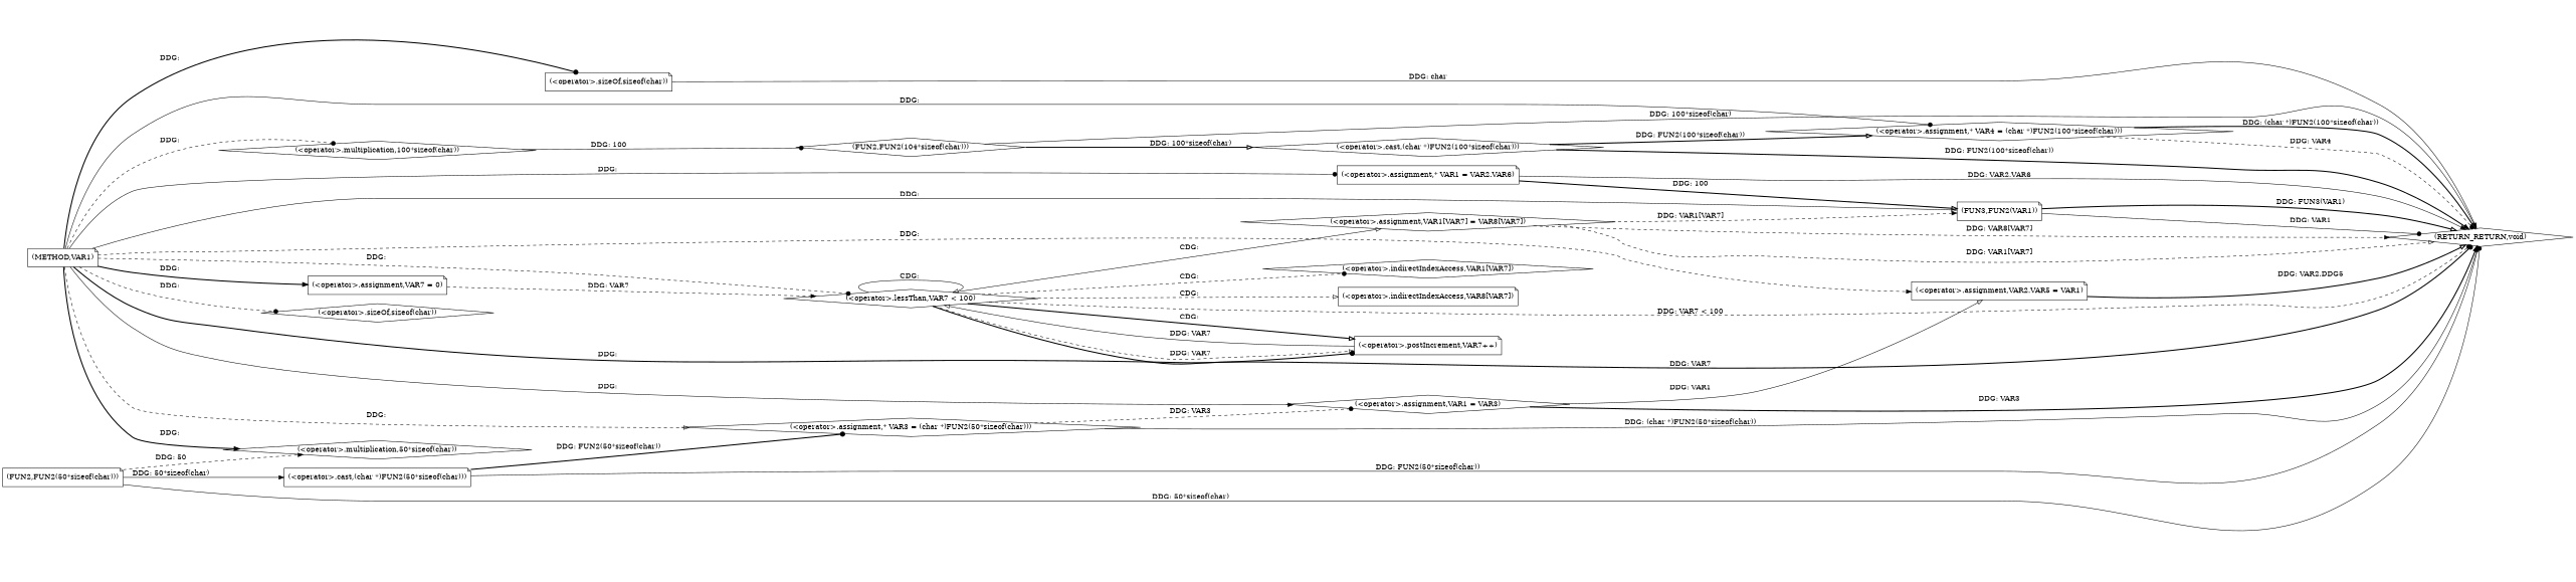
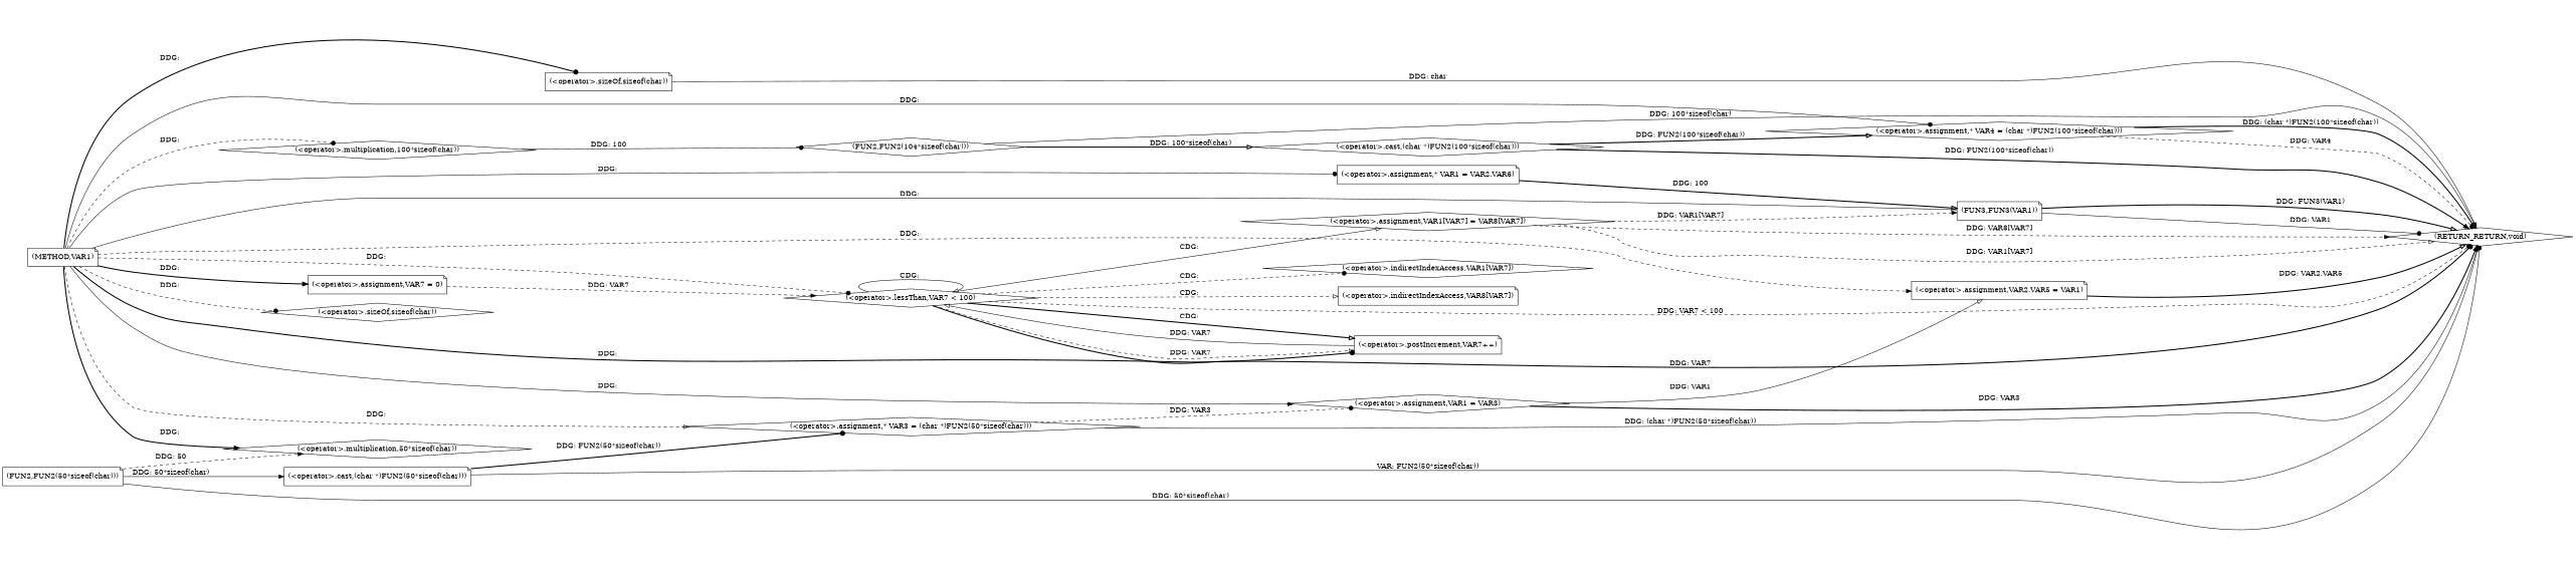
  digraph {
    rankdir=LR
    node [shape=diamond]
    edge [arrowhead=onormal style=solid]
    n1 [label="(METHOD,VAR1)" shape=note]
    n2 [label="(<operator>.assignment,* VAR3 = (char *)FUN2(50*sizeof(char)))"]
    n3 [label="(<operator>.multiplication,50*sizeof(char))"]
    n4 [label="(<operator>.sizeOf,sizeof(char))"]
    n5 [label="(<operator>.assignment,* VAR4 = (char *)FUN2(100*sizeof(char)))"]
    n6 [label="(<operator>.multiplication,100*sizeof(char))"]
    n7 [label="(<operator>.sizeOf,sizeof(char))" shape=note]
    n8 [label="(<operator>.assignment,VAR1 = VAR3)"]
    n9 [label="(<operator>.assignment,VAR2.VAR5 = VAR1)" shape=note]
    n10 [label="(<operator>.assignment,* VAR1 = VAR2.VAR6)" shape=note]
    n11 [label="(<operator>.assignment,VAR7 = 0)" shape=note]
    n12 [label="(<operator>.lessThan,VAR7 < 100)"]
    n13 [label="(<operator>.postIncrement,VAR7++)" shape=note]
-   n14 [label="(FUN3,FUN2(VAR1))" shape=note]
+   n14 [label="(FUN3,FUN3(VAR1))" shape=note]
    n15 [label="(RETURN_RETURN,void)"]
    n16 [label="(FUN2,FUN2(104*sizeof(char)))"]
    n17 [label="(<operator>.assignment,VAR1[VAR7] = VAR8[VAR7])"]
    n18 [label="(<operator>.indirectIndexAccess,VAR1[VAR7])"]
    n19 [label="(<operator>.indirectIndexAccess,VAR8[VAR7])" shape=note]
    n20 [label="(<operator>.cast,(char *)FUN2(50*sizeof(char)))" shape=note]
    n21 [label="(FUN2,FUN2(50*sizeof(char)))" shape=note]
    n22 [label="(<operator>.cast,(char *)FUN2(100*sizeof(char)))"]
    n1 -> n2 [label="DDG: " style=dashed]
    n1 -> n3 [arrowhead=normal label="DDG: " style=bold]
    n1 -> n4 [arrowhead=dot label="DDG: " style=dashed]
    n1 -> n5 [arrowhead=dot label="DDG: "]
    n1 -> n6 [arrowhead=dot label="DDG: " style=dashed]
    n1 -> n7 [arrowhead=dot label="DDG: " style=bold]
    n1 -> n8 [arrowhead=normal label="DDG: "]
    n1 -> n9 [arrowhead=normal label="DDG: " style=dashed]
    n1 -> n10 [arrowhead=dot label="DDG: "]
    n1 -> n11 [arrowhead=normal label="DDG: " style=bold]
    n1 -> n12 [arrowhead=dot label="DDG: " style=dashed]
    n1 -> n13 [arrowhead=dot label="DDG: " style=bold]
    n1 -> n14 [label="DDG: "]
    n2 -> n8 [arrowhead=dot label="DDG: VAR3" style=dashed]
    n2 -> n15 [arrowhead=normal label="DDG: (char *)FUN2(50*sizeof(char))"]
    n5 -> n15 [label="DDG: (char *)FUN2(100*sizeof(char))" style=bold]
    n5 -> n15 [arrowhead=dot label="DDG: VAR4" style=dashed]
    n6 -> n16 [arrowhead=dot label="DDG: 100"]
    n7 -> n15 [arrowhead=normal label="DDG: char"]
    n8 -> n9 [label="DDG: VAR1"]
    n8 -> n15 [arrowhead=normal label="DDG: VAR3" style=bold]
-   n9 -> n15 [label="DDG: VAR2.DDG5" style=bold]
+   n9 -> n15 [label="DDG: VAR2.VAR5" style=bold]
    n10 -> n14 [label="DDG: 100" style=bold]
-   n10 -> n15 [arrowhead=normal label="DDG: VAR2.VAR6"]
    n11 -> n12 [arrowhead=normal label="DDG: VAR7" style=dashed]
    n12 -> n12 [label="CDG: "]
    n12 -> n13 [label="DDG: VAR7" style=dashed]
    n12 -> n13 [label="CDG: " style=bold]
    n12 -> n15 [arrowhead=dot label="DDG: VAR7 < 100" style=dashed]
    n12 -> n15 [arrowhead=dot label="DDG: VAR7" style=bold]
    n12 -> n17 [label="CDG: "]
    n12 -> n18 [arrowhead=dot label="CDG: " style=dashed]
    n12 -> n19 [label="CDG: " style=dashed]
    n13 -> n12 [label="DDG: VAR7"]
    n14 -> n15 [arrowhead=dot label="DDG: VAR1"]
    n14 -> n15 [label="DDG: FUN3(VAR1)" style=bold]
    n16 -> n15 [label="DDG: 100*sizeof(char)"]
    n16 -> n22 [label="DDG: 100*sizeof(char)" style=bold]
    n17 -> n14 [arrowhead=normal label="DDG: VAR1[VAR7]" style=dashed]
    n17 -> n15 [label="DDG: VAR1[VAR7]" style=dashed]
    n17 -> n15 [arrowhead=normal label="DDG: VAR8[VAR7]" style=dashed]
    n20 -> n2 [arrowhead=dot label="DDG: FUN2(50*sizeof(char))" style=bold]
-   n20 -> n15 [arrowhead=dot label="DDG: FUN2(50*sizeof(char))"]
+   n20 -> n15 [arrowhead=dot label="VAR: FUN2(50*sizeof(char))"]
    n21 -> n3 [arrowhead=normal label="DDG: 50" style=dashed]
    n21 -> n15 [arrowhead=dot label="DDG: 50*sizeof(char)"]
    n21 -> n20 [arrowhead=normal label="DDG: 50*sizeof(char)"]
    n22 -> n5 [label="DDG: FUN2(100*sizeof(char))" style=bold]
    n22 -> n15 [arrowhead=normal label="DDG: FUN2(100*sizeof(char))" style=bold]
  }
